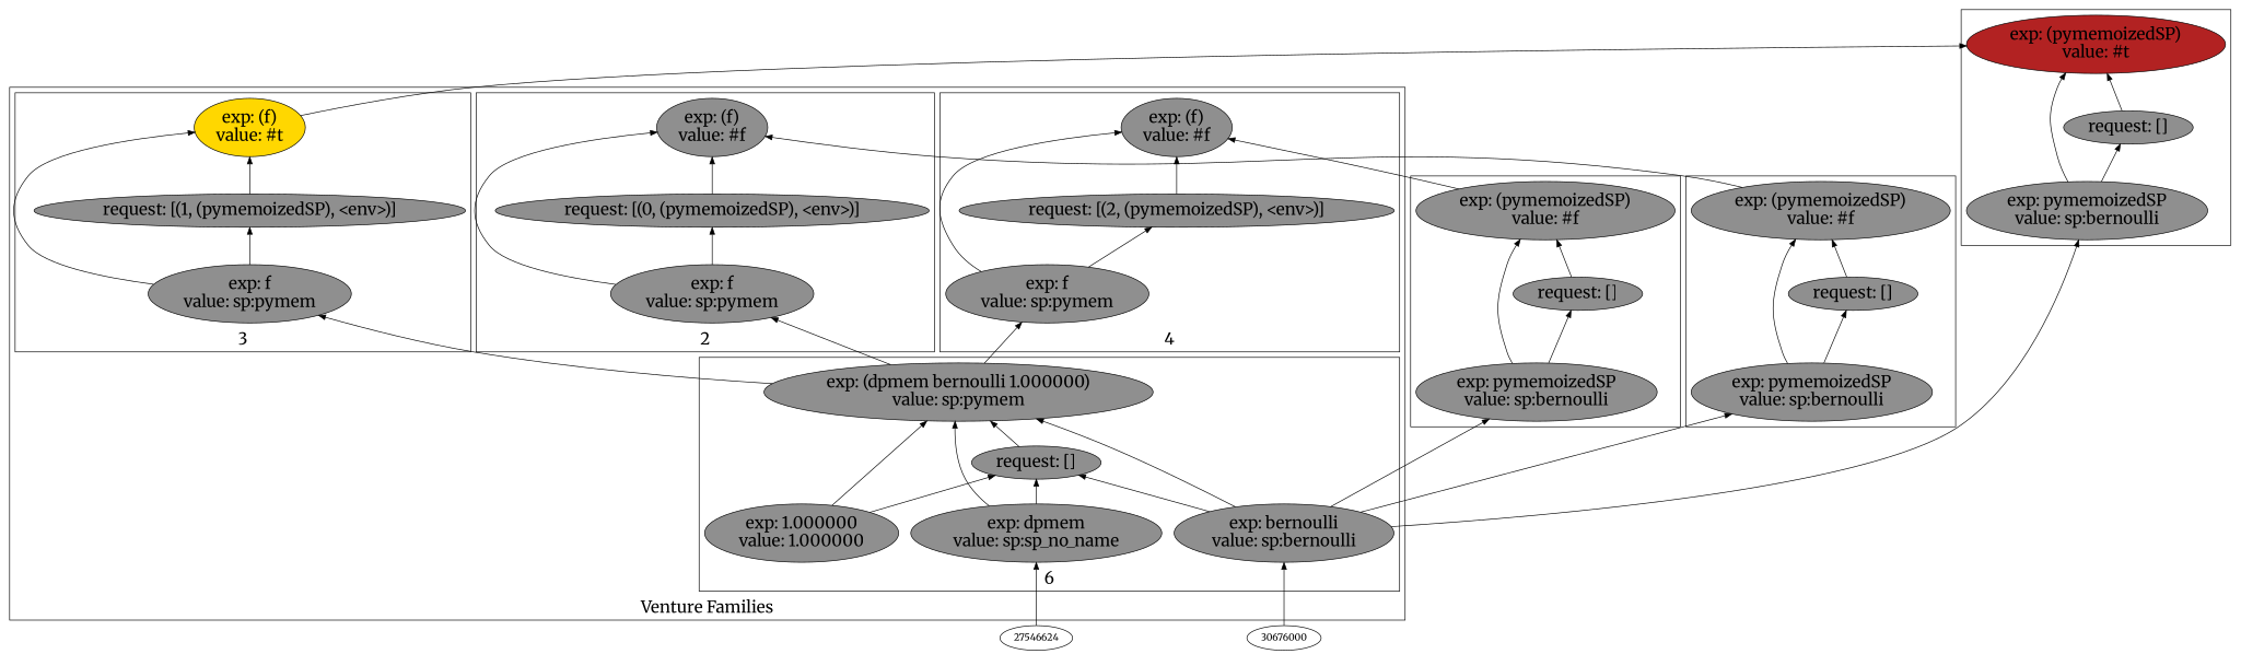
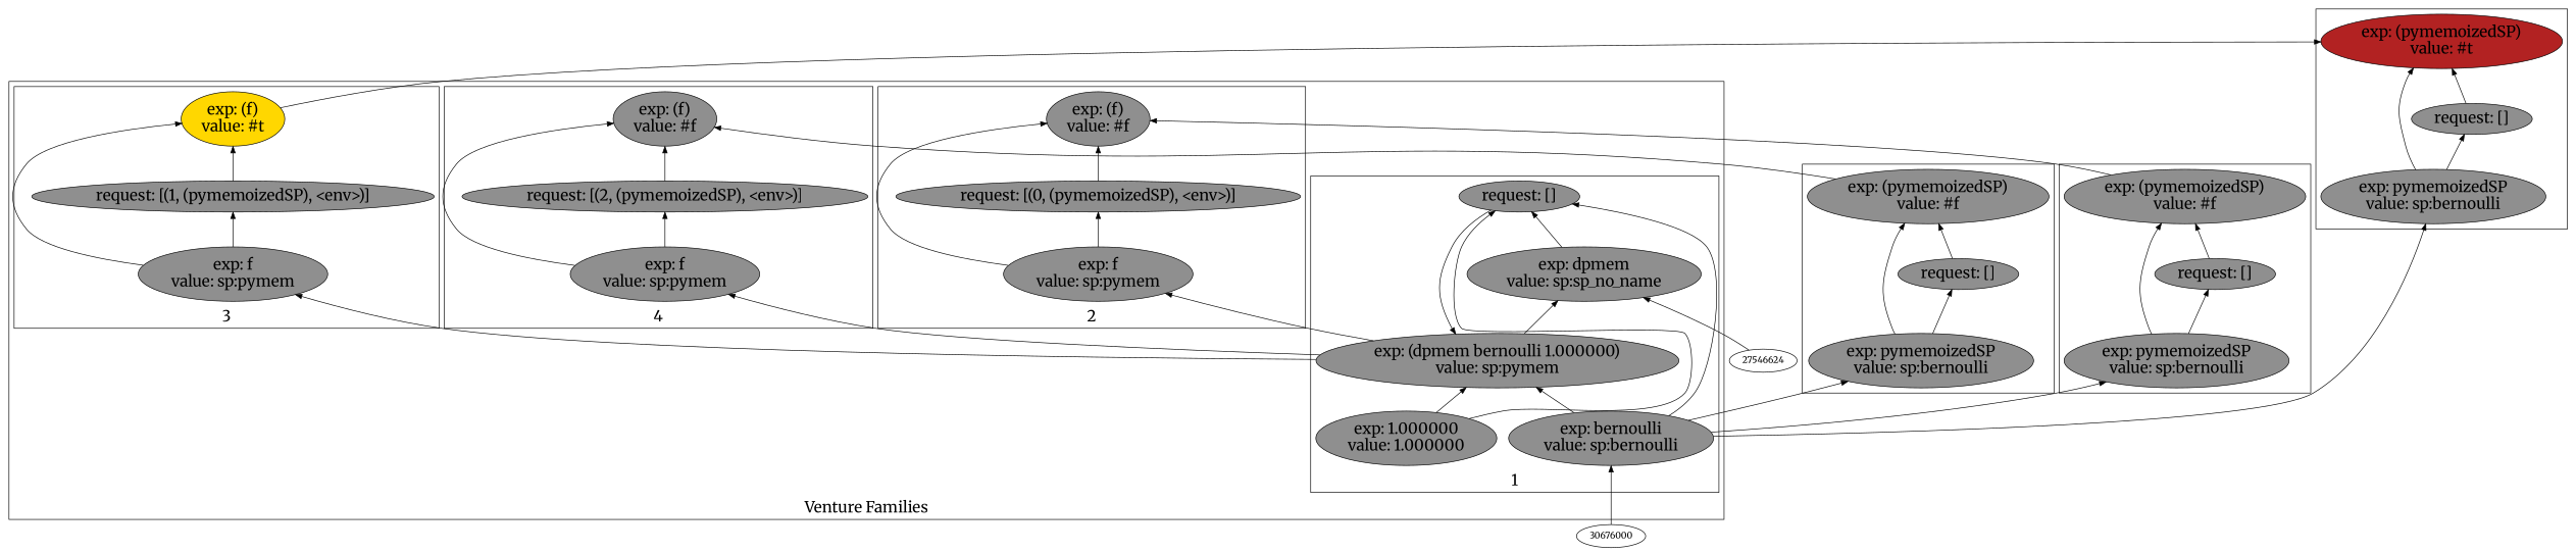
  digraph {
    fontname=Merriweather
    fontsize=24
    rankdir=BT
    node [fillcolor=grey56 fontname=Merriweather fontsize=24 shape=ellipse style=filled]
    edge [arrowhead=normal color=black fontname=Merriweather style=solid]
    n1 [label="exp: (dpmem bernoulli 1.000000)\nvalue: sp:pymem"]
    n2 [label="request: []"]
    n3 [label="exp: dpmem\nvalue: sp:sp_no_name"]
    n4 [label="exp: bernoulli\nvalue: sp:bernoulli"]
    n5 [label="exp: 1.000000\nvalue: 1.000000"]
    n6 [label="exp: (f)\nvalue: #f"]
    n7 [label="request: [(0, (pymemoizedSP), <env>)]"]
    n8 [label="exp: f\nvalue: sp:pymem"]
    n9 [fillcolor=gold label="exp: (f)\nvalue: #t"]
    n10 [label="request: [(1, (pymemoizedSP), <env>)]"]
    n11 [label="exp: f\nvalue: sp:pymem"]
    n12 [label="exp: (f)\nvalue: #f"]
    n13 [label="request: [(2, (pymemoizedSP), <env>)]"]
    n14 [label="exp: f\nvalue: sp:pymem"]
    n15 [label="exp: (pymemoizedSP)\nvalue: #f"]
    n16 [label="request: []"]
    n17 [label="exp: pymemoizedSP\nvalue: sp:bernoulli"]
    n18 [fillcolor=firebrick label="exp: (pymemoizedSP)\nvalue: #t"]
    n19 [label="request: []"]
    n20 [label="exp: pymemoizedSP\nvalue: sp:bernoulli"]
    n21 [label="exp: (pymemoizedSP)\nvalue: #f"]
    n22 [label="request: []"]
    n23 [label="exp: pymemoizedSP\nvalue: sp:bernoulli"]
    27546624 [fillcolor="" fontsize="" shape="" style=""]
    30676000 [fillcolor="" fontsize="" shape="" style=""]
    subgraph cluster_1 {
      label="Venture Families"
      subgraph cluster_2 {
-       label=6
+       label=1
        n1
        n2
        n3
        n4
        n5
      }
      subgraph cluster_3 {
        label=2
        n6
        n7
        n8
      }
      subgraph cluster_4 {
        label=3
        n9
        n10
        n11
      }
      subgraph cluster_5 {
        label=4
        n12
        n13
        n14
      }
    }
    subgraph cluster_6 {
      n15
      n16
      n17
    }
    subgraph cluster_7 {
      n18
      n19
      n20
    }
    subgraph cluster_8 {
      n21
      n22
      n23
    }
    n1 -> n8
    n1 -> n11
    n1 -> n14
    n2 -> n1
-   n3 -> n1
+   n1 -> n3
    n3 -> n2
    n4 -> n1
    n4 -> n2
    n4 -> n17
    n4 -> n20
    n4 -> n23
    n5 -> n1
    n5 -> n2
    n7 -> n6
    n8 -> n6
    n8 -> n7
    n9 -> n18
    n10 -> n9
    n11 -> n9
    n11 -> n10
    n13 -> n12
    n14 -> n12
    n14 -> n13
    n15 -> n12
    n16 -> n15
    n17 -> n15
    n17 -> n16
    n19 -> n18
    n20 -> n18
    n20 -> n19
    n21 -> n6
    n22 -> n21
    n23 -> n21
    n23 -> n22
    27546624 -> n3
    30676000 -> n4
  }
